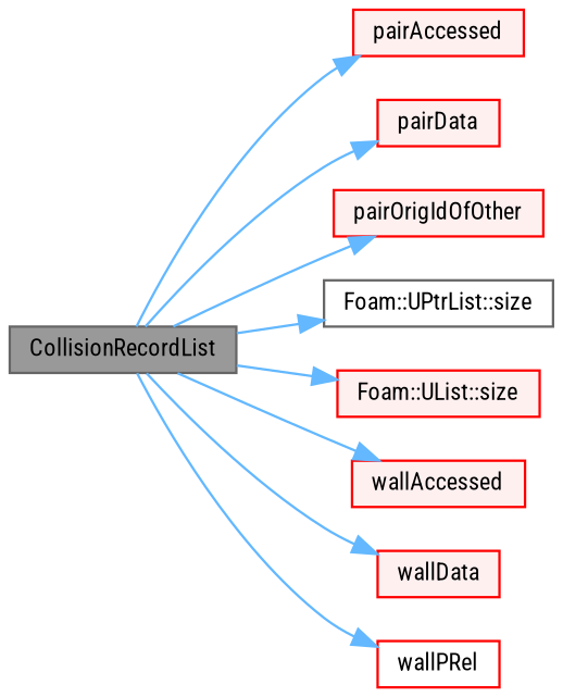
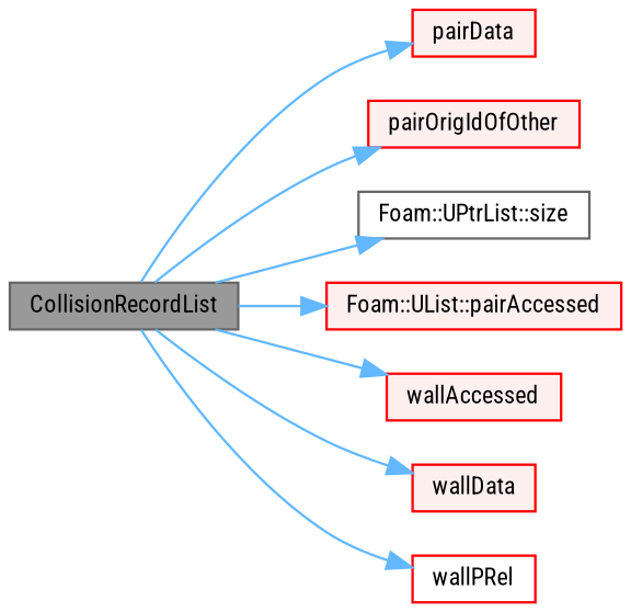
  digraph {
    fontname="Roboto Condensed"
    rankdir=LR
    node [color=red fillcolor="#FFF0F0" fontname="Roboto Condensed" fontsize=10 shape=box style=filled]
    edge [color=steelblue1 fontname="Roboto Condensed" fontsize=10 labelfontname=Helvetica labelfontsize=10 style=solid]
    n1 [color=gray40 fillcolor=grey60 fontcolor=black height=0.2 label=CollisionRecordList width=0.4]
-   n2 [height=0.2 label=pairAccessed width=0.4]
    n3 [height=0.2 label=pairData width=0.4]
    n4 [height=0.2 label=pairOrigIdOfOther width=0.4]
    n5 [color=grey40 fillcolor=white height=0.2 label="Foam::UPtrList::size" width=0.4]
-   n6 [height=0.2 label="Foam::UList::size" width=0.4]
+   n6 [height=0.2 label="Foam::UList::pairAccessed" width=0.4]
    n7 [height=0.2 label=wallAccessed width=0.4]
    n8 [height=0.2 label=wallData width=0.4]
    n9 [fillcolor=white height=0.2 label=wallPRel width=0.4]
-   n1 -> n2
    n1 -> n3
    n1 -> n4
    n1 -> n5
    n1 -> n6
    n1 -> n7
    n1 -> n8
    n1 -> n9
  }
